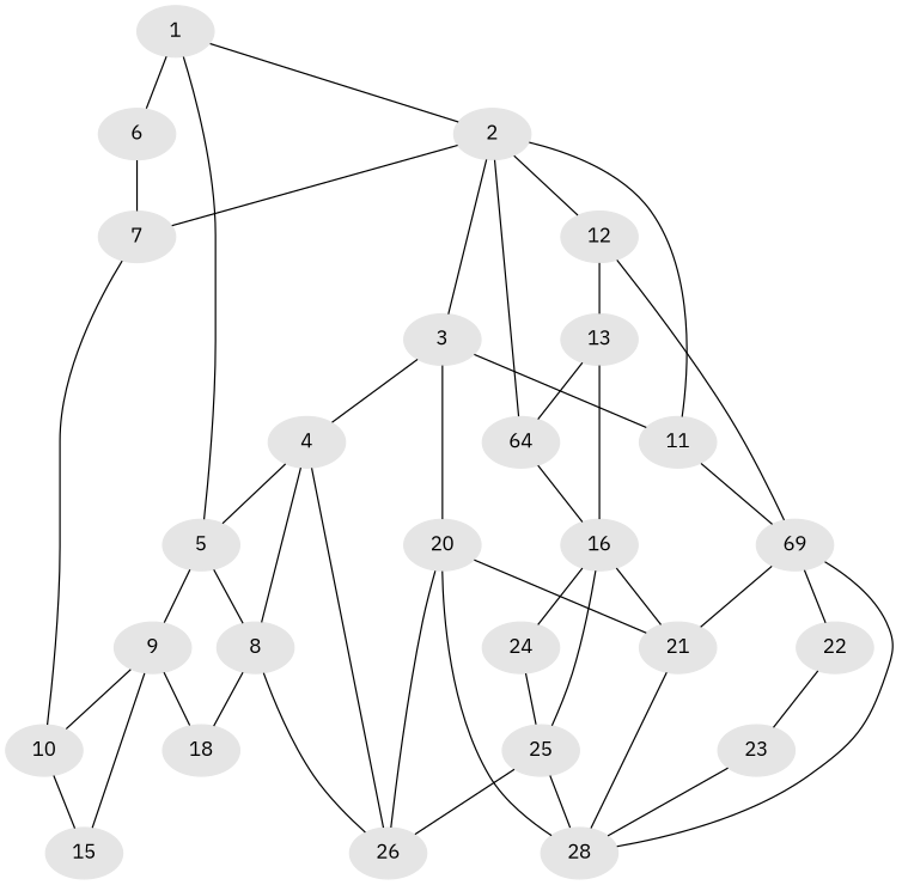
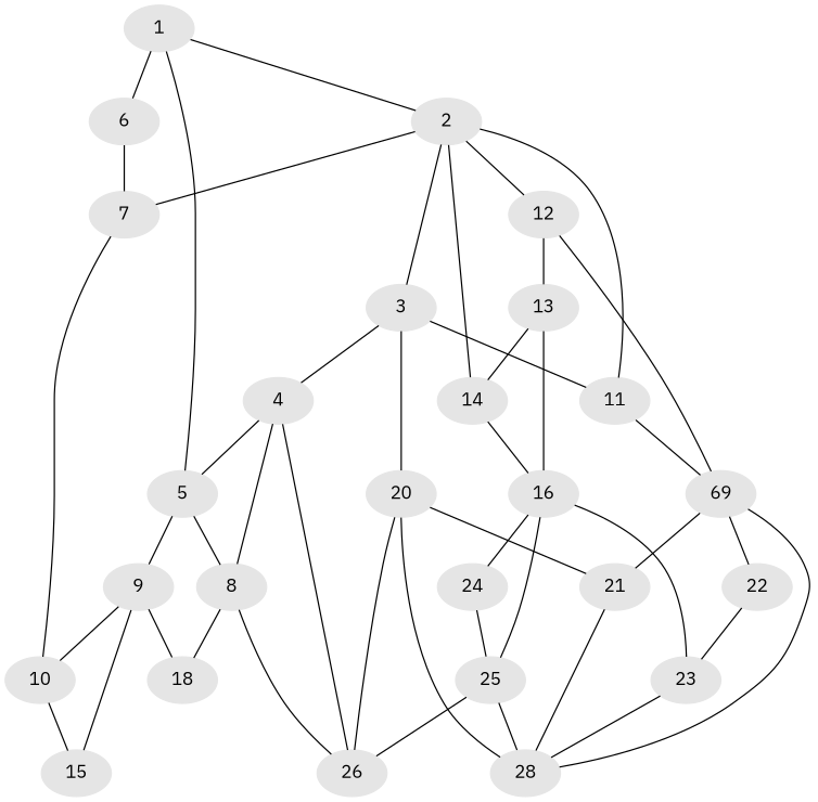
  graph {
    fontname="IBM Plex Sans"
    node [color=gray90 fontname="IBM Plex Sans" style=filled]
    edge [fontname="IBM Plex Sans" weight=1.0]
    1
    2
    5
    6
    3
    7
    11
    12
-   14 [label=64]
+   14
    8
    9
    4
    20
    10
    n15 [label=69]
    13
    16
    26
    21
    28
    18
    15
    22
    23
    24
    25
    1 -- 2
    1 -- 5
    1 -- 6 [weight=2.0]
    2 -- 3
    2 -- 7
    2 -- 11
    2 -- 12
    2 -- 14
    5 -- 8
    5 -- 9 [weight=2.0]
    6 -- 7
    3 -- 11
    3 -- 4
    3 -- 20
    7 -- 10
    11 -- n15
    12 -- n15
    12 -- 13
    14 -- 16
    8 -- 26
    8 -- 18
    9 -- 10
    9 -- 18 [weight=2.0]
    9 -- 15
    4 -- 5
    4 -- 8
    4 -- 26
    20 -- 26
    20 -- 21
    20 -- 28
    10 -- 15
    n15 -- 21
    n15 -- 28
    n15 -- 22 [weight=2.0]
    13 -- 14
    13 -- 16
-   16 -- 21
+   16 -- 23
    16 -- 24
    16 -- 25
    21 -- 28
    22 -- 23
    23 -- 28
    24 -- 25
    25 -- 26 [weight=2.0]
    25 -- 28 [weight=2.0]
  }
